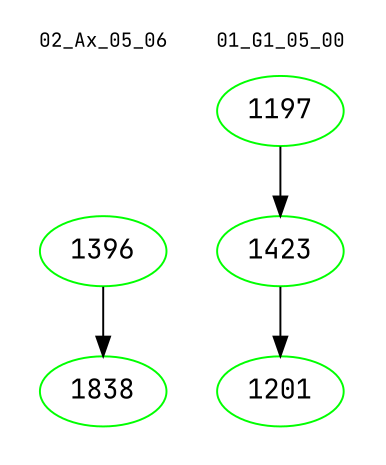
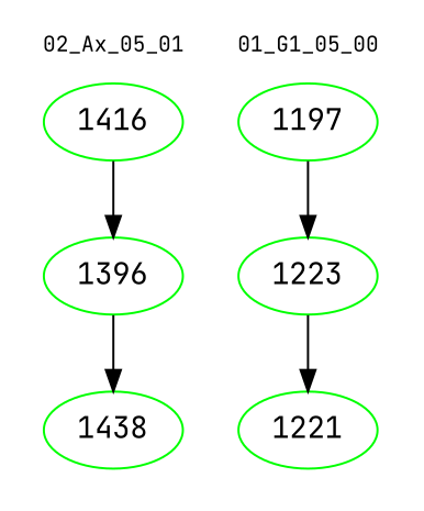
  digraph {
    fontname="JetBrains Mono"
    node [color=green fontname="JetBrains Mono"]
    edge [color=black fontname="JetBrains Mono"]
+   n1 [label=1416]
    n2 [label=1396]
-   n3 [label=1838]
+   n3 [label=1438]
    n4 [label=1197]
-   n5 [label=1423]
-   n6 [label=1201]
+   n5 [label=1223]
+   n6 [label=1221]
    subgraph cluster_1 {
      color=white
      fontsize=10
-     label="02_Ax_05_06"
+     label="02_Ax_05_01"
+     n1
      n2
      n3
    }
    subgraph cluster_2 {
      color=white
      fontsize=10
      label="01_G1_05_00"
      n4
      n5
      n6
    }
+   n1 -> n2
    n2 -> n3
    n4 -> n5
    n5 -> n6
  }
